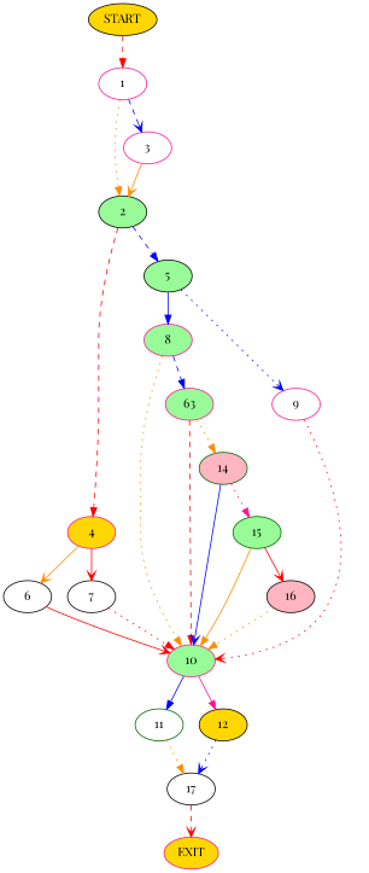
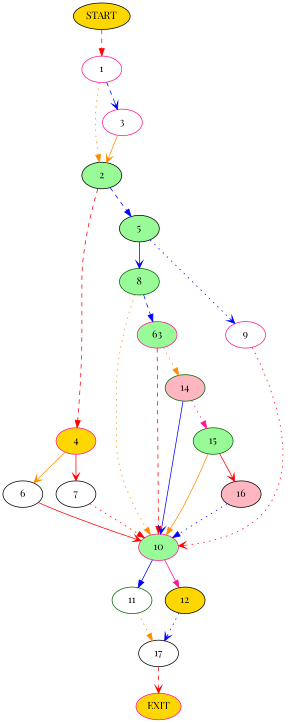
  digraph {
    fontname="Playfair Display"
    node [color=black fillcolor=white fontname="Playfair Display" style=filled]
    edge [arrowhead=normal color=red fontname="Playfair Display" style=dotted]
    n1 [fillcolor=gold label=START]
    1 [color=deeppink]
    2 [fillcolor=palegreen]
    3 [color=deeppink]
    n5 [color=deeppink fillcolor=gold label=EXIT]
    4 [color=deeppink fillcolor=gold]
    5 [fillcolor=palegreen]
    6
    7
-   8 [color=deeppink fillcolor=palegreen]
+   8 [color=darkgreen fillcolor=palegreen]
    9 [color=deeppink]
    10 [color=deeppink fillcolor=palegreen]
    n13 [color=deeppink fillcolor=palegreen label=63]
    11 [color=darkgreen]
    12 [fillcolor=gold]
    14 [color=darkgreen fillcolor=lightpink]
    17
    15 [color=darkgreen fillcolor=palegreen]
    16 [fillcolor=lightpink]
    n1 -> 1 [style=dashed]
    1 -> 2 [color=darkorange]
    1 -> 3 [arrowhead=vee color=blue style=dashed]
    2 -> 4 [style=dashed]
    2 -> 5 [color=blue style=dashed]
    3 -> 2 [arrowhead=vee color=darkorange style=solid]
    4 -> 6 [arrowhead=vee color=darkorange style=solid]
    4 -> 7 [arrowhead=vee style=solid]
-   5 -> 8 [color=blue style=solid]
+   5 -> 8 [arrowhead=vee color=blue style=solid]
    5 -> 9 [arrowhead=vee color=blue]
    6 -> 10 [arrowhead=vee style=solid]
    7 -> 10
    8 -> 10 [color=darkorange]
    8 -> n13 [color=blue style=dashed]
    9 -> 10 [arrowhead=vee]
    10 -> 11 [color=blue style=solid]
    10 -> 12 [color=deeppink style=solid]
    n13 -> 10 [style=dashed]
    n13 -> 14 [color=darkorange]
    11 -> 17 [color=darkorange]
    12 -> 17 [arrowhead=vee color=blue]
    14 -> 10 [arrowhead=vee color=blue style=solid]
    14 -> 15 [color=deeppink]
    17 -> n5 [arrowhead=vee style=dashed]
    15 -> 10 [color=darkorange style=solid]
    15 -> 16 [arrowhead=vee style=solid]
-   16 -> 10 [color=darkorange]
+   16 -> 10 [color=blue]
  }
